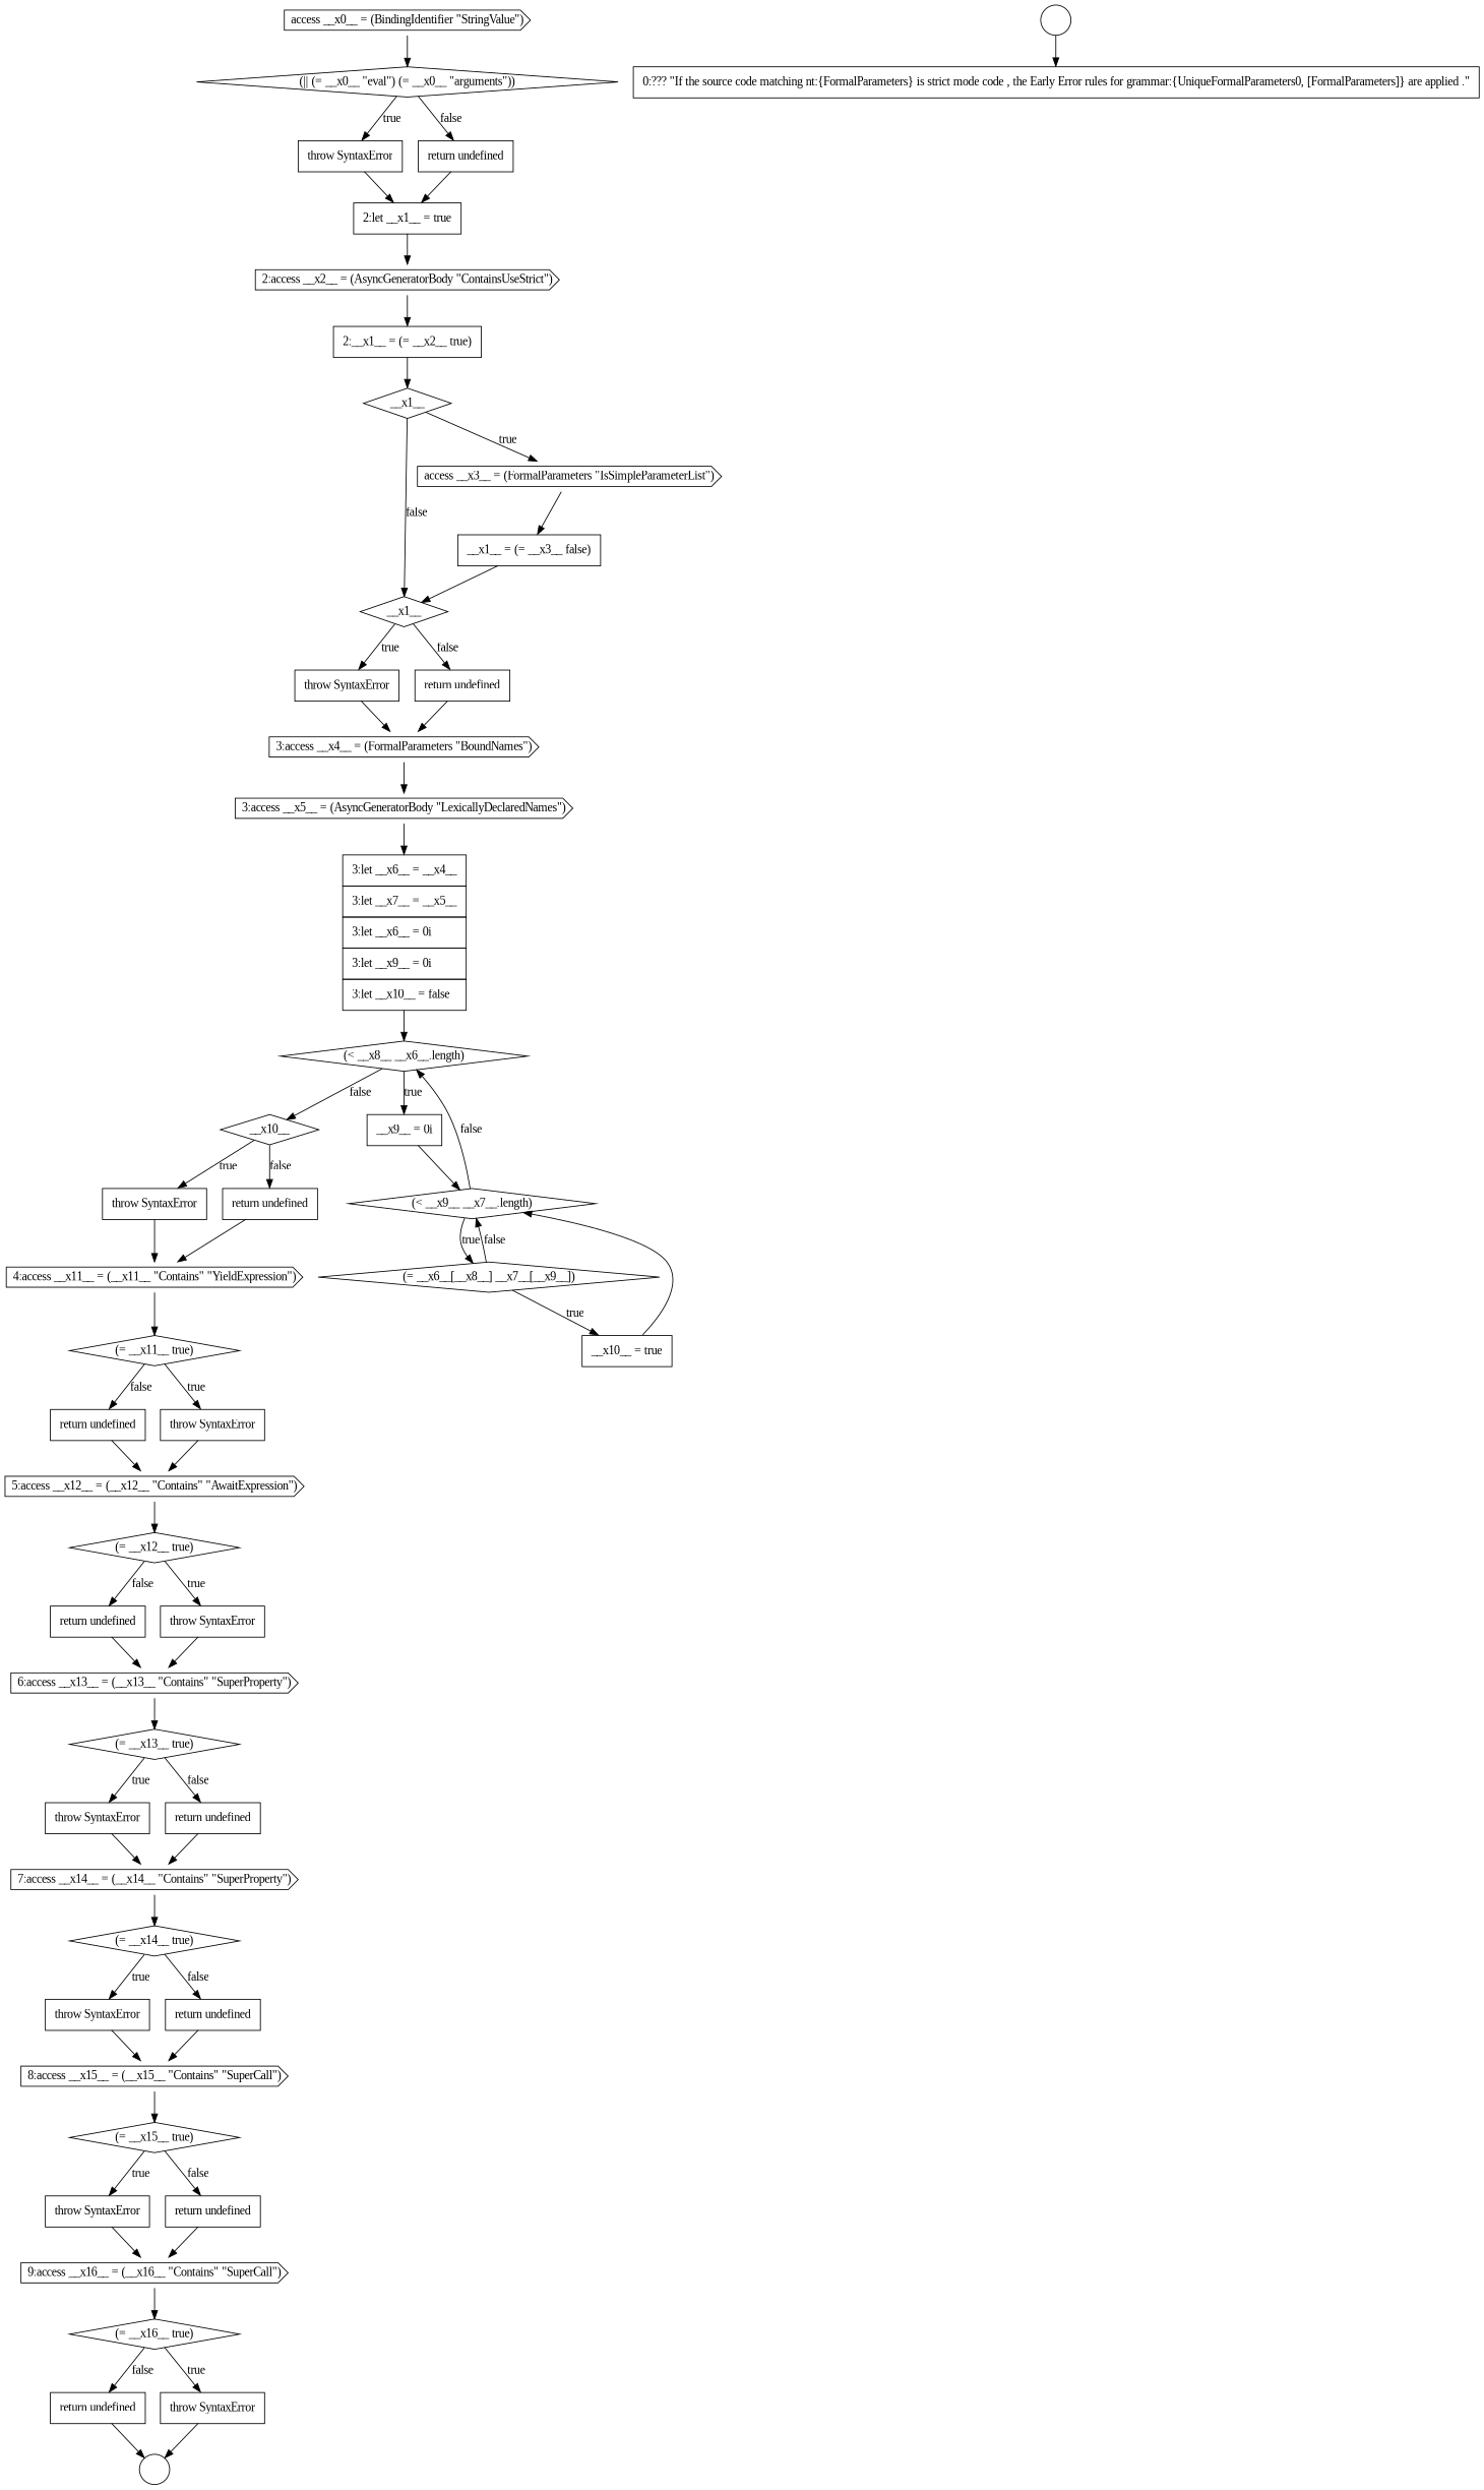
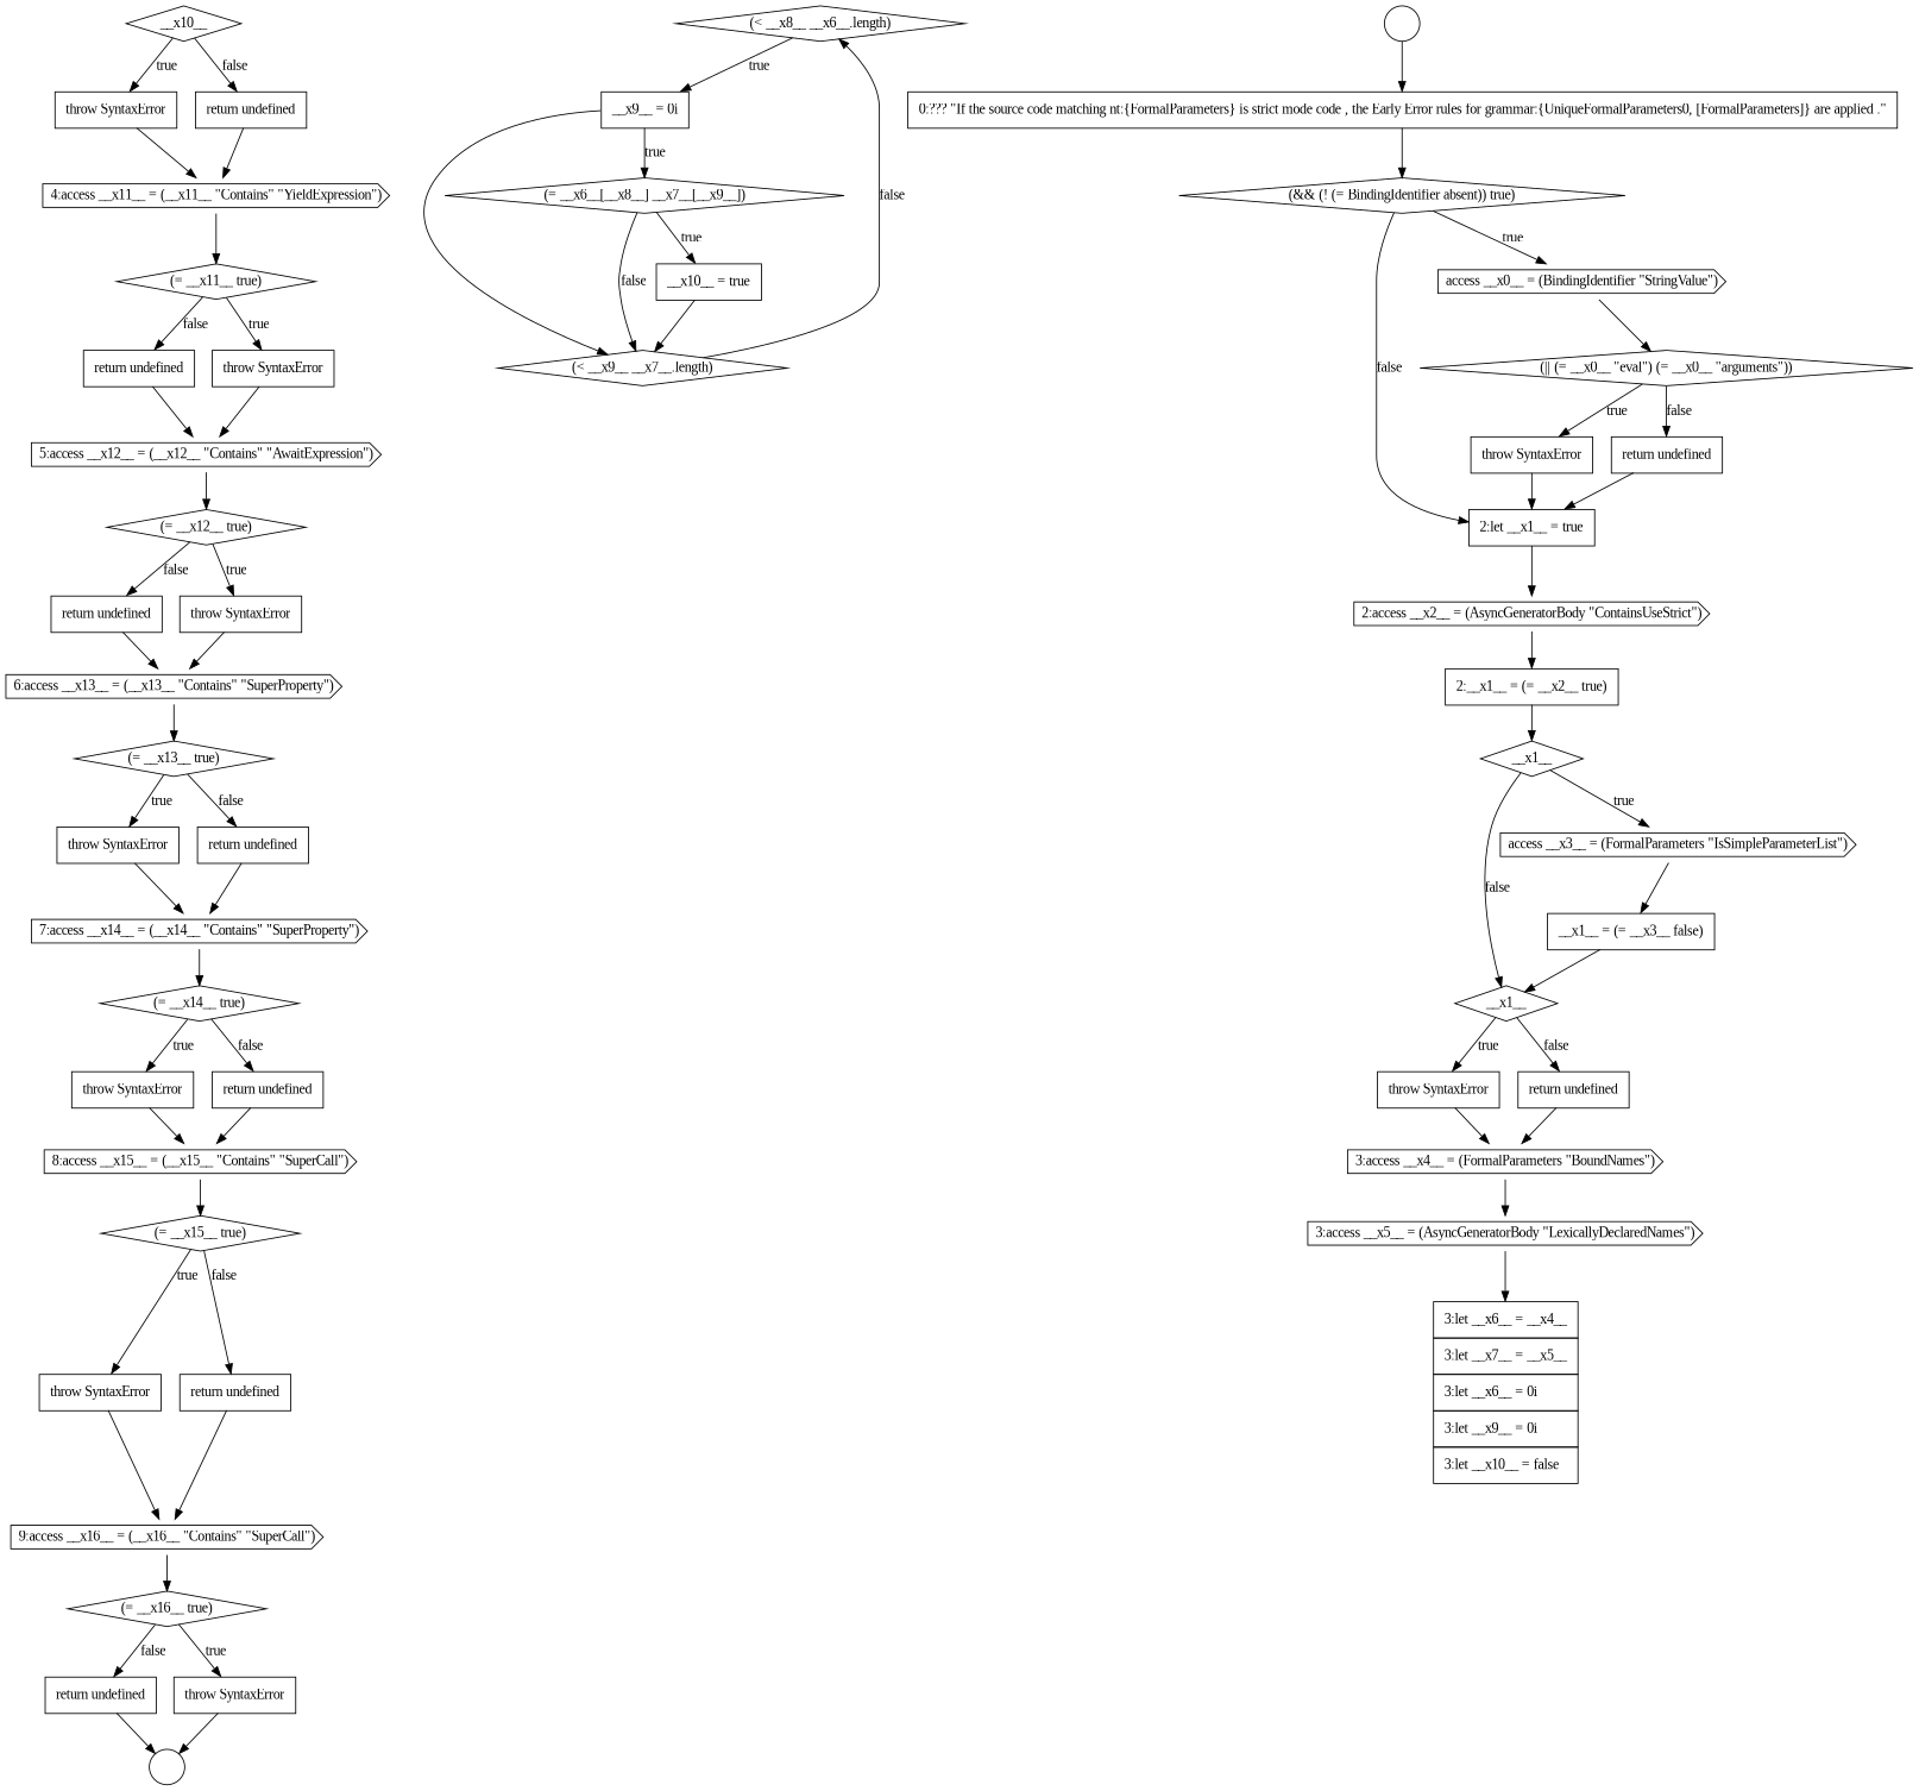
  digraph {
    fontname="Liberation Serif"
    node [color=black fillcolor=white fontname="Liberation Serif" shape=none style=filled]
    edge [color=black fontname="Liberation Serif"]
    n1 [label=<<font color="black">5:access __x12__ = (__x12__ &quot;Contains&quot; &quot;AwaitExpression&quot;)</font>> shape=cds]
    n2 [label=<<font color="black">(= __x12__ true)</font>> shape=diamond]
    n3 [label=<<font color="black">     <table border="0" cellborder="1" cellspacing="0" cellpadding="10">       <tr><td align="left">return undefined</td></tr>     </table>   </font>> margin=0]
    n4 [label=<<font color="black">     <table border="0" cellborder="1" cellspacing="0" cellpadding="10">       <tr><td align="left">throw SyntaxError</td></tr>     </table>   </font>> margin=0]
    n5 [label=<<font color="black">(= __x16__ true)</font>> shape=diamond]
    n6 [label=<<font color="black">     <table border="0" cellborder="1" cellspacing="0" cellpadding="10">       <tr><td align="left">return undefined</td></tr>     </table>   </font>> margin=0]
    n7 [label=<<font color="black">     <table border="0" cellborder="1" cellspacing="0" cellpadding="10">       <tr><td align="left">throw SyntaxError</td></tr>     </table>   </font>> margin=0]
    n8 [label=" " shape=circle]
    n9 [label=<<font color="black">     <table border="0" cellborder="1" cellspacing="0" cellpadding="10">       <tr><td align="left">return undefined</td></tr>     </table>   </font>> margin=0]
    n10 [label=<<font color="black">     <table border="0" cellborder="1" cellspacing="0" cellpadding="10">       <tr><td align="left">throw SyntaxError</td></tr>     </table>   </font>> margin=0]
    n11 [label=<<font color="black">8:access __x15__ = (__x15__ &quot;Contains&quot; &quot;SuperCall&quot;)</font>> shape=cds]
    n12 [label=<<font color="black">(= __x15__ true)</font>> shape=diamond]
    n13 [label=<<font color="black">(&lt; __x8__ __x6__.length)</font>> shape=diamond]
    n14 [label=<<font color="black">__x10__</font>> shape=diamond]
    n15 [label=<<font color="black">     <table border="0" cellborder="1" cellspacing="0" cellpadding="10">       <tr><td align="left">__x9__ = 0i</td></tr>     </table>   </font>> margin=0]
    n16 [label=<<font color="black">     <table border="0" cellborder="1" cellspacing="0" cellpadding="10">       <tr><td align="left">throw SyntaxError</td></tr>     </table>   </font>> margin=0]
    n17 [label=<<font color="black">     <table border="0" cellborder="1" cellspacing="0" cellpadding="10">       <tr><td align="left">return undefined</td></tr>     </table>   </font>> margin=0]
    n18 [label=<<font color="black">(&lt; __x9__ __x7__.length)</font>> shape=diamond]
    n19 [label=<<font color="black">(= __x11__ true)</font>> shape=diamond]
    n20 [label=<<font color="black">     <table border="0" cellborder="1" cellspacing="0" cellpadding="10">       <tr><td align="left">throw SyntaxError</td></tr>     </table>   </font>> margin=0]
    n21 [label=<<font color="black">(= __x6__[__x8__] __x7__[__x9__])</font>> shape=diamond]
    n22 [label=<<font color="black">     <table border="0" cellborder="1" cellspacing="0" cellpadding="10">       <tr><td align="left">__x10__ = true</td></tr>     </table>   </font>> margin=0]
    n23 [label=<<font color="black">(= __x14__ true)</font>> shape=diamond]
    n24 [label=<<font color="black">     <table border="0" cellborder="1" cellspacing="0" cellpadding="10">       <tr><td align="left">return undefined</td></tr>     </table>   </font>> margin=0]
    n25 [label=<<font color="black">     <table border="0" cellborder="1" cellspacing="0" cellpadding="10">       <tr><td align="left">throw SyntaxError</td></tr>     </table>   </font>> margin=0]
    n26 [label=<<font color="black">     <table border="0" cellborder="1" cellspacing="0" cellpadding="10">       <tr><td align="left">return undefined</td></tr>     </table>   </font>> margin=0]
    n27 [label=<<font color="black">9:access __x16__ = (__x16__ &quot;Contains&quot; &quot;SuperCall&quot;)</font>> shape=cds]
    n28 [label=<<font color="black">     <table border="0" cellborder="1" cellspacing="0" cellpadding="10">       <tr><td align="left">0:??? &quot;If the source code matching nt:{FormalParameters} is strict mode code , the Early Error rules for grammar:{UniqueFormalParameters0, [FormalParameters]} are applied .&quot;</td></tr>     </table>   </font>> margin=0]
+   n29 [label=<<font color="black">(&amp;&amp; (! (= BindingIdentifier absent)) true)</font>> shape=diamond]
    n30 [label=<<font color="black">     <table border="0" cellborder="1" cellspacing="0" cellpadding="10">       <tr><td align="left">2:let __x1__ = true</td></tr>     </table>   </font>> margin=0]
    n31 [label=<<font color="black">access __x0__ = (BindingIdentifier &quot;StringValue&quot;)</font>> shape=cds]
    n32 [label=<<font color="black">     <table border="0" cellborder="1" cellspacing="0" cellpadding="10">       <tr><td align="left">throw SyntaxError</td></tr>     </table>   </font>> margin=0]
    n33 [label=<<font color="black">3:access __x4__ = (FormalParameters &quot;BoundNames&quot;)</font>> shape=cds]
    n34 [label=<<font color="black">3:access __x5__ = (AsyncGeneratorBody &quot;LexicallyDeclaredNames&quot;)</font>> shape=cds]
    n35 [label=<<font color="black">(= __x13__ true)</font>> shape=diamond]
    n36 [label=<<font color="black">     <table border="0" cellborder="1" cellspacing="0" cellpadding="10">       <tr><td align="left">throw SyntaxError</td></tr>     </table>   </font>> margin=0]
    n37 [label=<<font color="black">     <table border="0" cellborder="1" cellspacing="0" cellpadding="10">       <tr><td align="left">return undefined</td></tr>     </table>   </font>> margin=0]
    n38 [label=<<font color="black">7:access __x14__ = (__x14__ &quot;Contains&quot; &quot;SuperProperty&quot;)</font>> shape=cds]
    n39 [label=<<font color="black">4:access __x11__ = (__x11__ &quot;Contains&quot; &quot;YieldExpression&quot;)</font>> shape=cds]
    n40 [label=<<font color="black">     <table border="0" cellborder="1" cellspacing="0" cellpadding="10">       <tr><td align="left">throw SyntaxError</td></tr>     </table>   </font>> margin=0]
    n41 [label=<<font color="black">2:access __x2__ = (AsyncGeneratorBody &quot;ContainsUseStrict&quot;)</font>> shape=cds]
    n42 [label=<<font color="black">     <table border="0" cellborder="1" cellspacing="0" cellpadding="10">       <tr><td align="left">3:let __x6__ = __x4__</td></tr>       <tr><td align="left">3:let __x7__ = __x5__</td></tr>       <tr><td align="left">3:let __x6__ = 0i</td></tr>       <tr><td align="left">3:let __x9__ = 0i</td></tr>       <tr><td align="left">3:let __x10__ = false</td></tr>     </table>   </font>> margin=0]
    n43 [label=<<font color="black">     <table border="0" cellborder="1" cellspacing="0" cellpadding="10">       <tr><td align="left">2:__x1__ = (= __x2__ true)</td></tr>     </table>   </font>> margin=0]
    n44 [label=<<font color="black">__x1__</font>> shape=diamond]
    n45 [label=<<font color="black">__x1__</font>> shape=diamond]
    n46 [label=<<font color="black">access __x3__ = (FormalParameters &quot;IsSimpleParameterList&quot;)</font>> shape=cds]
    n47 [label=<<font color="black">     <table border="0" cellborder="1" cellspacing="0" cellpadding="10">       <tr><td align="left">return undefined</td></tr>     </table>   </font>> margin=0]
    n48 [label=<<font color="black">6:access __x13__ = (__x13__ &quot;Contains&quot; &quot;SuperProperty&quot;)</font>> shape=cds]
    n49 [label=<<font color="black">(|| (= __x0__ &quot;eval&quot;) (= __x0__ &quot;arguments&quot;))</font>> shape=diamond]
    n50 [label=<<font color="black">     <table border="0" cellborder="1" cellspacing="0" cellpadding="10">       <tr><td align="left">return undefined</td></tr>     </table>   </font>> margin=0]
    n51 [label=<<font color="black">     <table border="0" cellborder="1" cellspacing="0" cellpadding="10">       <tr><td align="left">__x1__ = (= __x3__ false)</td></tr>     </table>   </font>> margin=0]
    n52 [label=" " shape=circle]
    n1 -> n2
    n2 -> n3 [label=<<font color="black">false</font>>]
    n2 -> n4 [label=<<font color="black">true</font>>]
    n3 -> n48
    n4 -> n48
    n5 -> n6 [label=<<font color="black">false</font>>]
    n5 -> n7 [label=<<font color="black">true</font>>]
    n6 -> n8
    n7 -> n8
    n9 -> n1
    n10 -> n11
    n11 -> n12
    n12 -> n25 [label=<<font color="black">true</font>>]
    n12 -> n26 [label=<<font color="black">false</font>>]
-   n13 -> n14 [label=<<font color="black">false</font>>]
    n13 -> n15 [label=<<font color="black">true</font>>]
    n14 -> n16 [label=<<font color="black">true</font>>]
    n14 -> n17 [label=<<font color="black">false</font>>]
    n15 -> n18
    n16 -> n39
    n17 -> n39
    n18 -> n13 [label=<<font color="black">false</font>>]
-   n18 -> n21 [label=<<font color="black">true</font>>]
+   n15 -> n21 [label=<<font color="black">true</font>>]
    n19 -> n9 [label=<<font color="black">false</font>>]
    n19 -> n20 [label=<<font color="black">true</font>>]
    n20 -> n1
    n21 -> n18 [label=<<font color="black">false</font>>]
    n21 -> n22 [label=<<font color="black">true</font>>]
    n22 -> n18
    n23 -> n10 [label=<<font color="black">true</font>>]
    n23 -> n24 [label=<<font color="black">false</font>>]
    n24 -> n11
    n25 -> n27
    n26 -> n27
    n27 -> n5
+   n28 -> n29
+   n29 -> n30 [label=<<font color="black">false</font>>]
+   n29 -> n31 [label=<<font color="black">true</font>>]
    n30 -> n41
    n31 -> n49
    n32 -> n33
    n33 -> n34
    n34 -> n42
    n35 -> n36 [label=<<font color="black">true</font>>]
    n35 -> n37 [label=<<font color="black">false</font>>]
    n36 -> n38
    n37 -> n38
    n38 -> n23
    n39 -> n19
    n40 -> n30
    n41 -> n43
-   n42 -> n13
    n43 -> n44
    n44 -> n45 [label=<<font color="black">false</font>>]
    n44 -> n46 [label=<<font color="black">true</font>>]
    n45 -> n32 [label=<<font color="black">true</font>>]
    n45 -> n50 [label=<<font color="black">false</font>>]
    n46 -> n51
    n47 -> n30
    n48 -> n35
    n49 -> n40 [label=<<font color="black">true</font>>]
    n49 -> n47 [label=<<font color="black">false</font>>]
    n50 -> n33
    n51 -> n45
    n52 -> n28
  }
